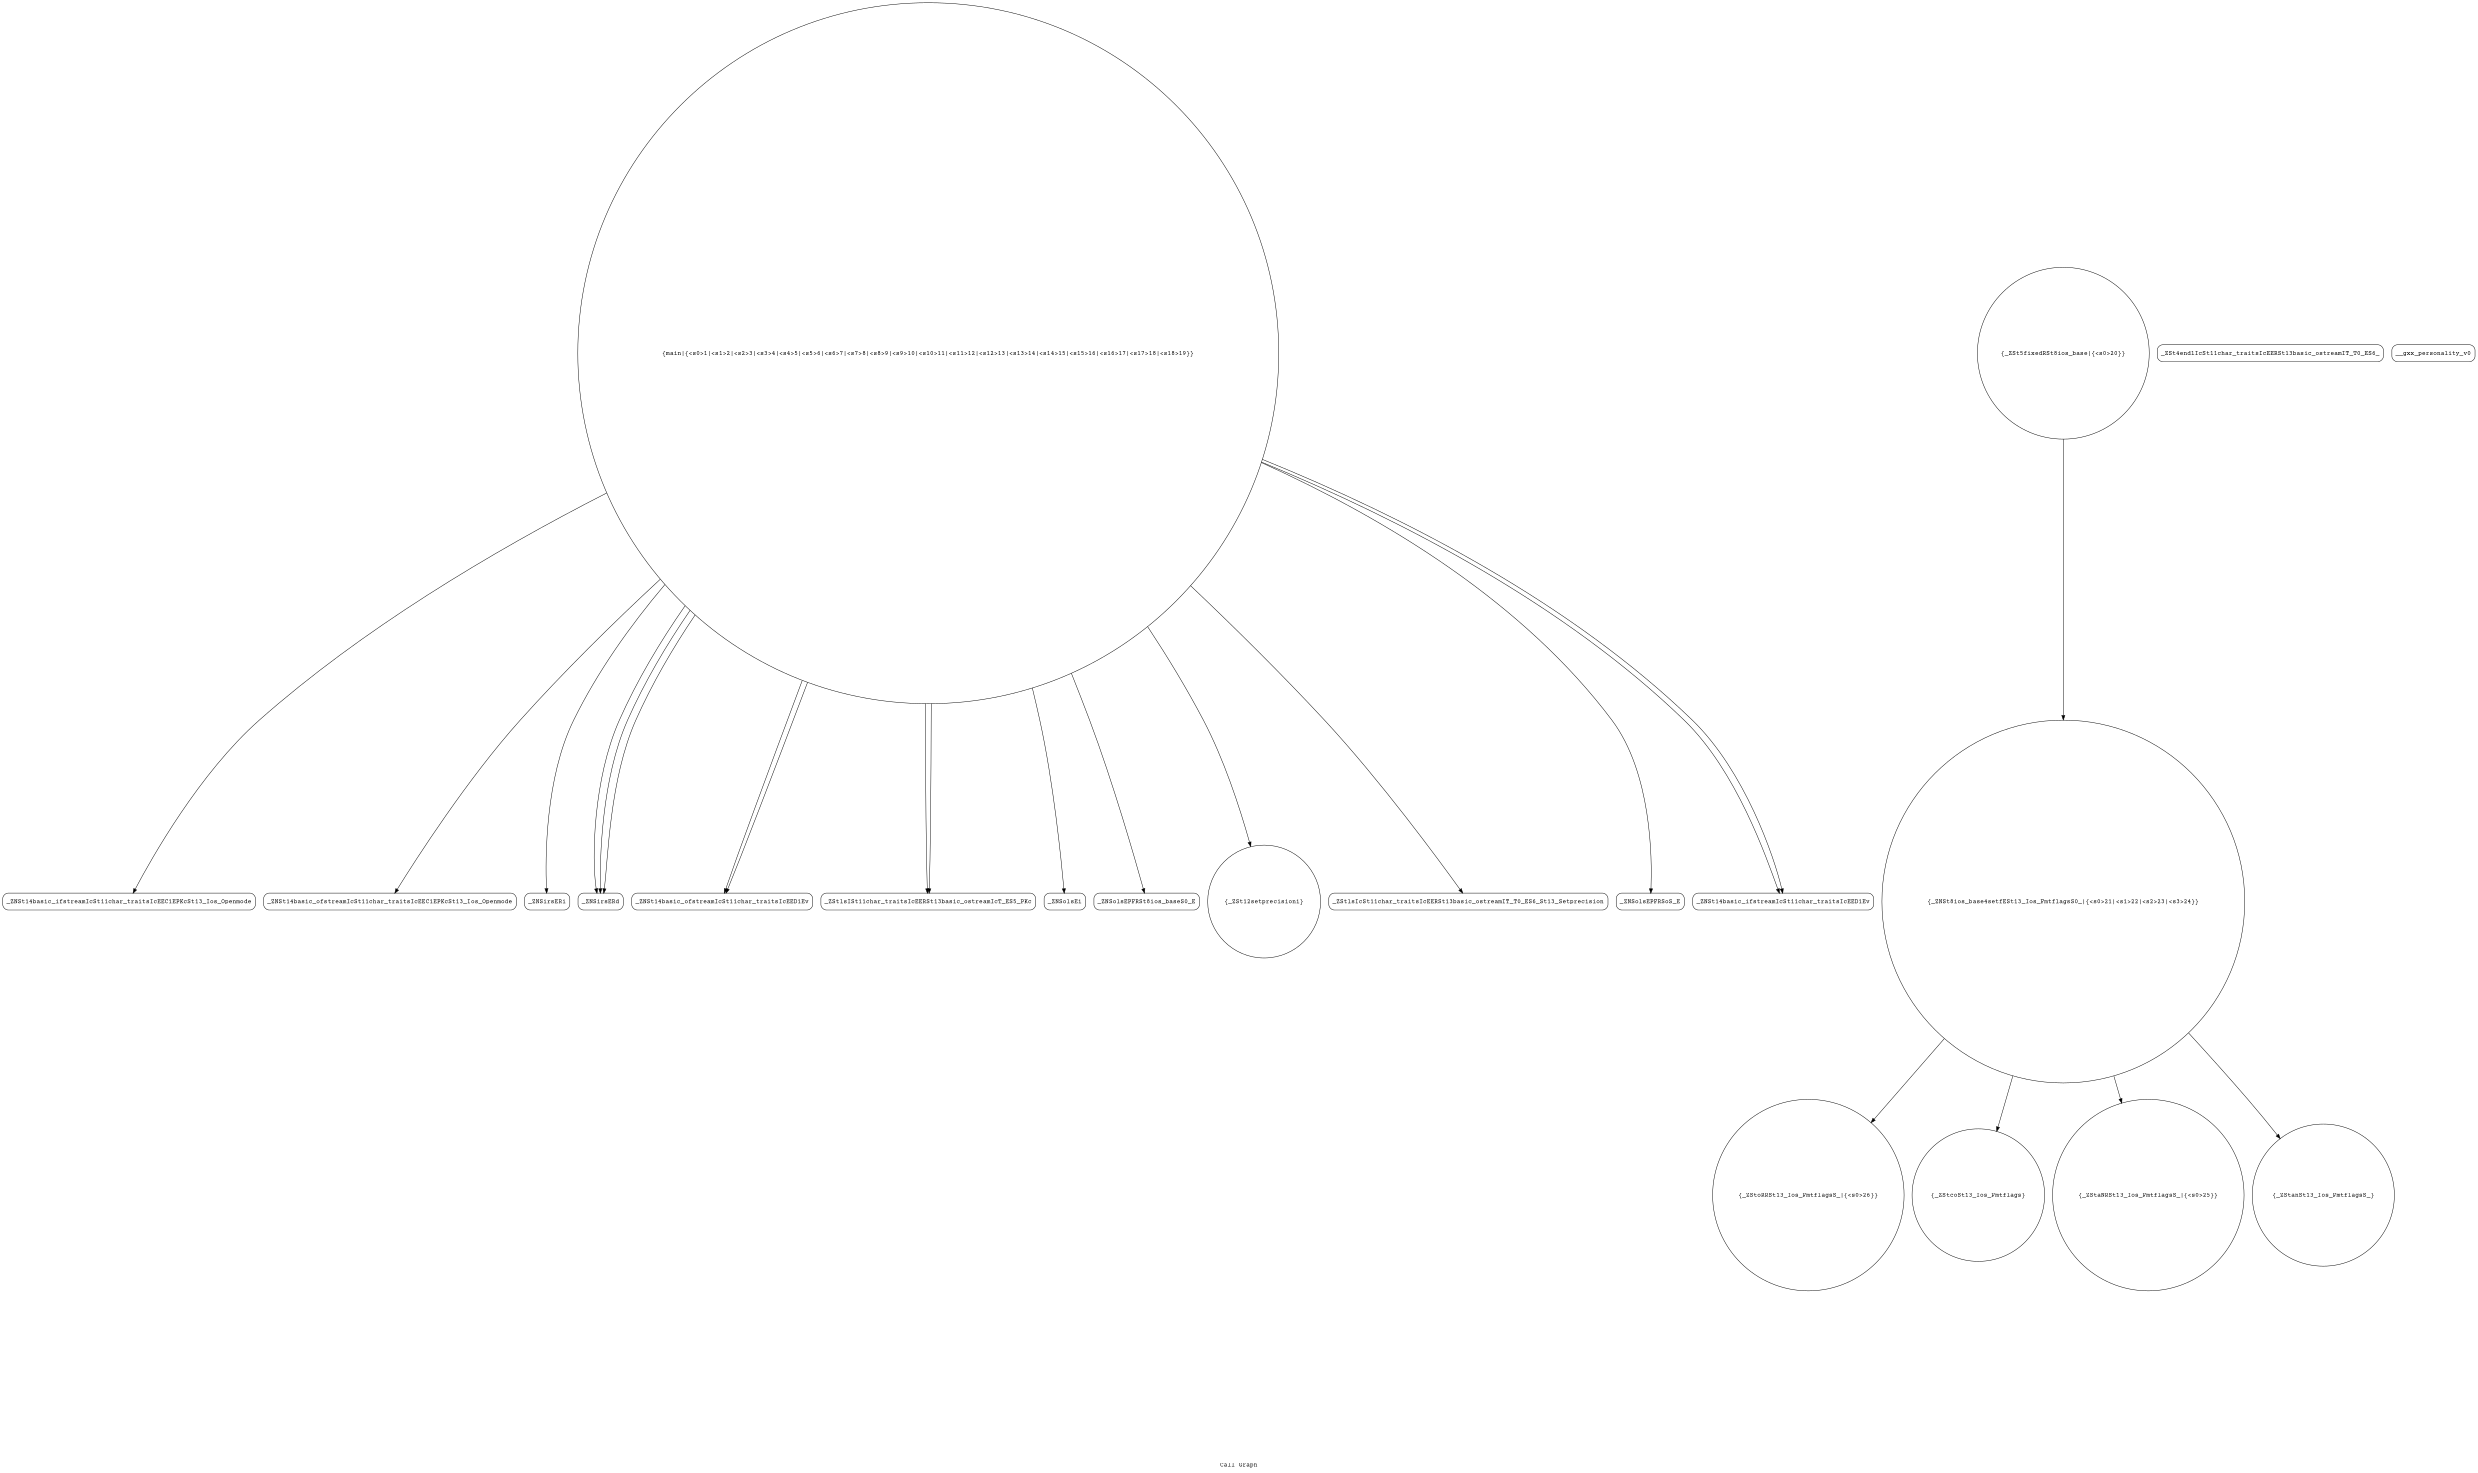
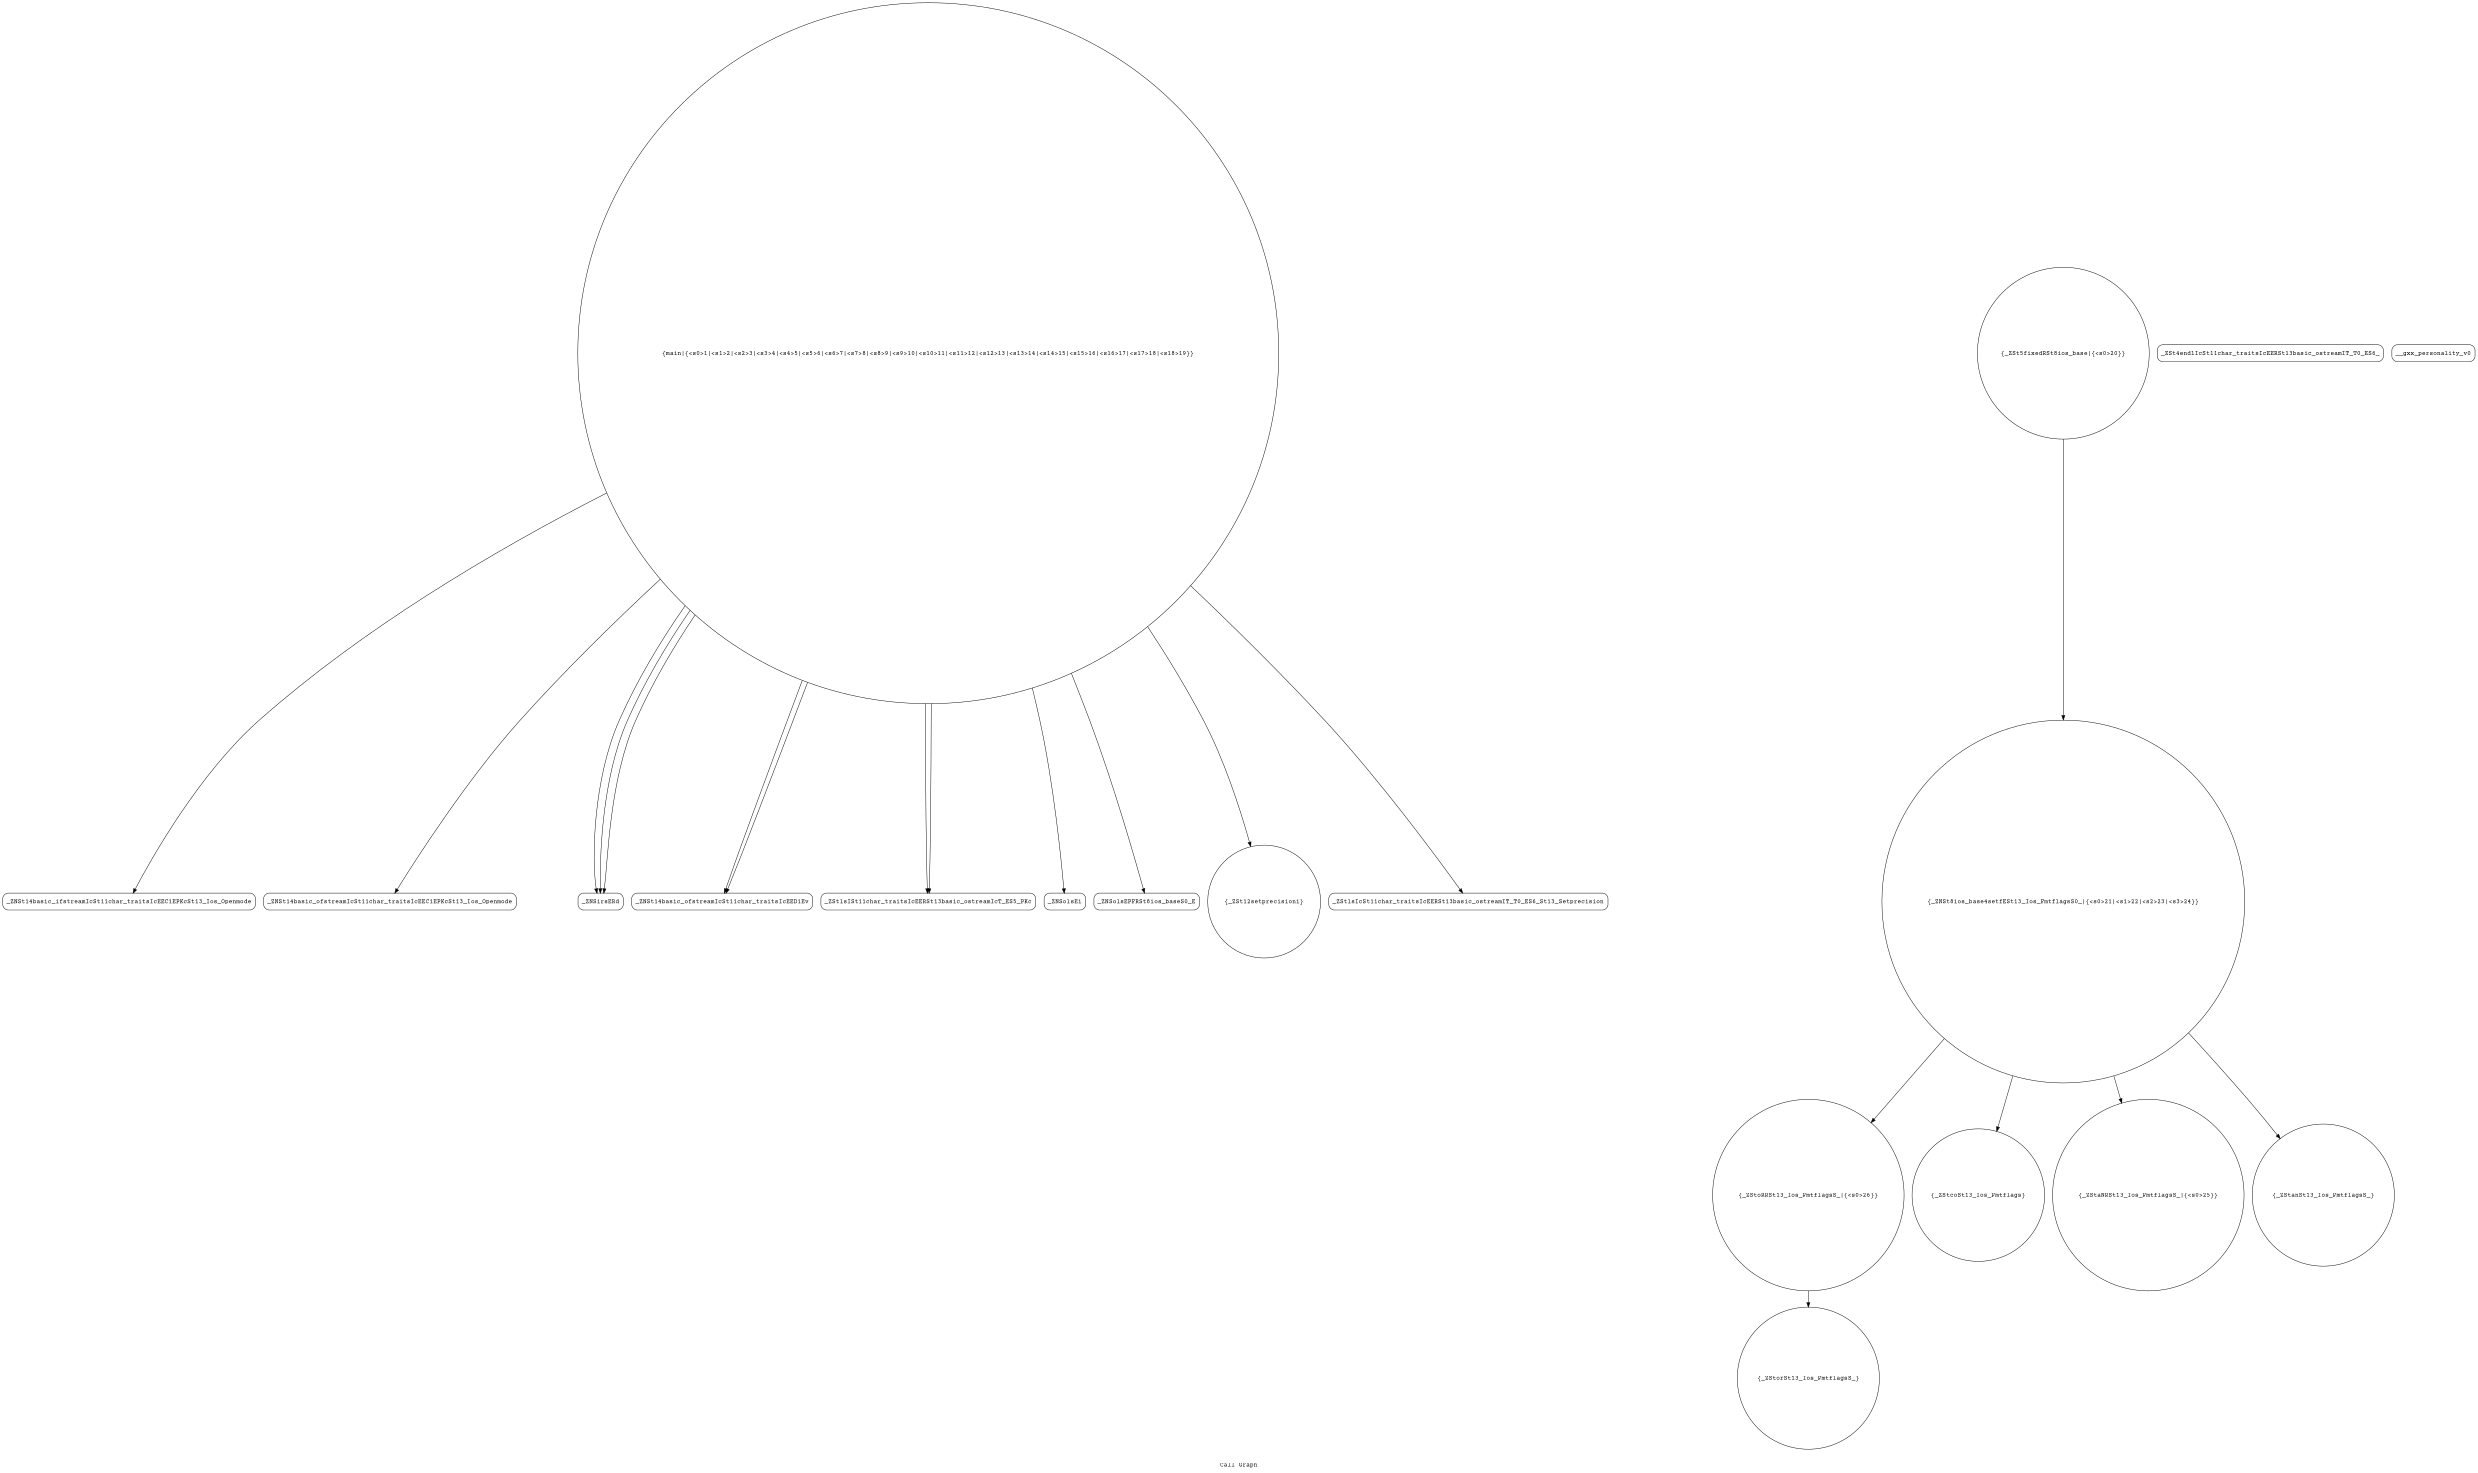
  digraph {
    fontname="Courier Prime"
    label="Call Graph"
    node [fontname="Courier Prime" shape=Mrecord]
    edge [color=black fontname="Courier Prime" tailport=s0]
    n1 [label="{main|{<s0>1|<s1>2|<s2>3|<s3>4|<s4>5|<s5>6|<s6>7|<s7>8|<s8>9|<s9>10|<s10>11|<s11>12|<s12>13|<s13>14|<s14>15|<s15>16|<s16>17|<s17>18|<s18>19}}" shape=circle]
    n2 [label="{_ZNSt14basic_ifstreamIcSt11char_traitsIcEEC1EPKcSt13_Ios_Openmode}"]
    n3 [label="{_ZNSt14basic_ofstreamIcSt11char_traitsIcEEC1EPKcSt13_Ios_Openmode}"]
-   n4 [label="{_ZNSirsERi}"]
    n5 [label="{_ZNSirsERd}"]
    n6 [label="{_ZNSt14basic_ofstreamIcSt11char_traitsIcEED1Ev}"]
    n7 [label="{_ZStlsISt11char_traitsIcEERSt13basic_ostreamIcT_ES5_PKc}"]
    n8 [label="{_ZNSolsEi}"]
    n9 [label="{_ZNSolsEPFRSt8ios_baseS0_E}"]
    n10 [label="{_ZSt12setprecisioni}" shape=circle]
    n11 [label="{_ZStlsIcSt11char_traitsIcEERSt13basic_ostreamIT_T0_ES6_St13_Setprecision}"]
-   n12 [label="{_ZNSolsEPFRSoS_E}"]
-   n13 [label="{_ZNSt14basic_ifstreamIcSt11char_traitsIcEED1Ev}"]
    n14 [label="{_ZStoRRSt13_Ios_FmtflagsS_|{<s0>26}}" shape=circle]
+   n15 [label="{_ZStorSt13_Ios_FmtflagsS_}" shape=circle]
    n16 [label="{_ZSt5fixedRSt8ios_base|{<s0>20}}" shape=circle]
    n17 [label="{_ZNSt8ios_base4setfESt13_Ios_FmtflagsS0_|{<s0>21|<s1>22|<s2>23|<s3>24}}" shape=circle]
    n18 [label="{_ZStcoSt13_Ios_Fmtflags}" shape=circle]
    n19 [label="{_ZStaNRSt13_Ios_FmtflagsS_|{<s0>25}}" shape=circle]
    n20 [label="{_ZStanSt13_Ios_FmtflagsS_}" shape=circle]
    n21 [label="{_ZSt4endlIcSt11char_traitsIcEERSt13basic_ostreamIT_T0_ES6_}"]
    n22 [label="{__gxx_personality_v0}"]
    n1 -> n2
    n1 -> n3 [tailport=s2]
-   n1 -> n4 [tailport=s3]
    n1 -> n5 [tailport=s4]
    n1 -> n5 [tailport=s5]
    n1 -> n5 [tailport=s6]
    n1 -> n6 [tailport=s7]
    n1 -> n6 [tailport=s16]
    n1 -> n7 [tailport=s8]
    n1 -> n7 [tailport=s10]
    n1 -> n8 [tailport=s9]
    n1 -> n9 [tailport=s11]
    n1 -> n10 [tailport=s12]
    n1 -> n11 [tailport=s13]
-   n1 -> n12 [tailport=s15]
-   n1 -> n13 [tailport=s17]
-   n1 -> n13 [tailport=s18]
+   n14 -> n15
    n16 -> n17
    n17 -> n14 [tailport=s3]
    n17 -> n18
    n17 -> n19 [tailport=s1]
    n17 -> n20 [tailport=s2]
  }
